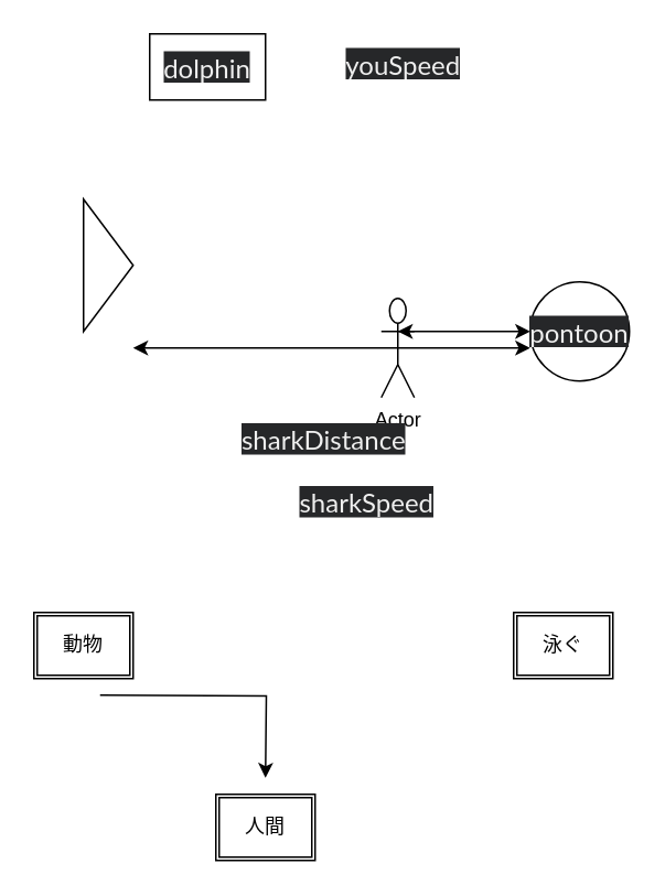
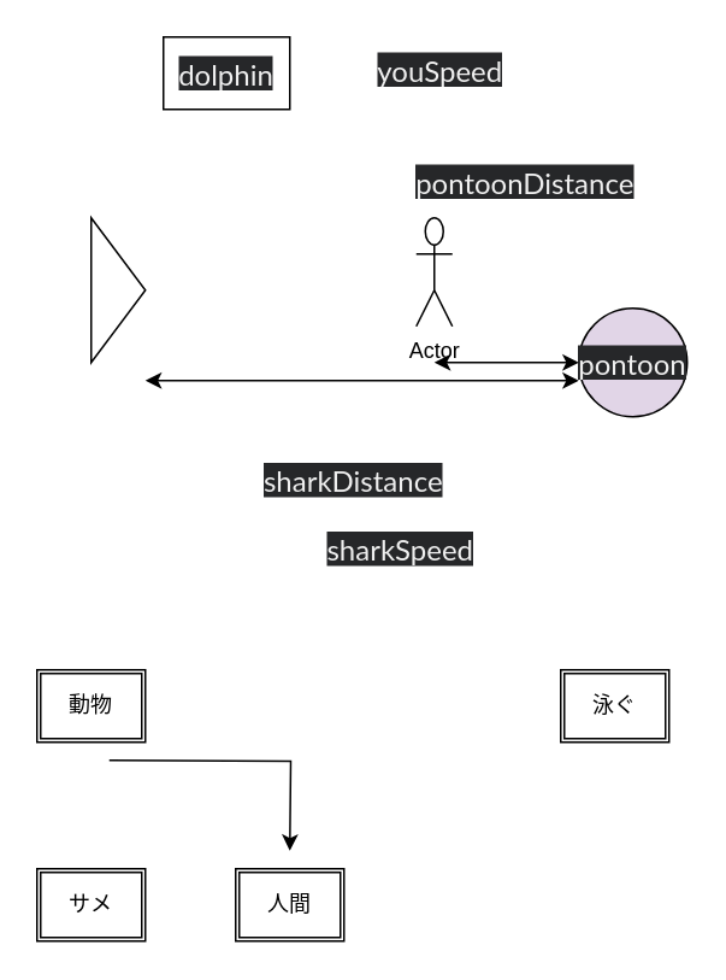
  <mxCell id="0" />
  <mxCell id="1" parent="0" />
- <mxCell id="2" value="&lt;span style=&quot;color: rgb(239 , 239 , 239) ; font-family: &amp;#34;lato&amp;#34; , &amp;#34;helvetica neue&amp;#34; , &amp;#34;helvetica&amp;#34; , &amp;#34;arial&amp;#34; , sans-serif ; font-size: 16px ; text-align: left ; background-color: rgb(38 , 39 , 41)&quot;&gt;pontoon&lt;/span&gt;" style="ellipse;whiteSpace=wrap;html=1;aspect=fixed;" vertex="1" parent="1"><mxGeometry x="320" y="170" width="60" height="60" as="geometry" /></mxCell>
- <mxCell id="3" value="Actor" style="shape=umlActor;verticalLabelPosition=bottom;labelBackgroundColor=#ffffff;verticalAlign=top;html=1;outlineConnect=0;" vertex="1" parent="1"><mxGeometry x="230" y="180" width="20" height="60" as="geometry" /></mxCell>
+ <mxCell id="2" value="&lt;span style=&quot;color: rgb(239 , 239 , 239) ; font-family: &amp;#34;lato&amp;#34; , &amp;#34;helvetica neue&amp;#34; , &amp;#34;helvetica&amp;#34; , &amp;#34;arial&amp;#34; , sans-serif ; font-size: 16px ; text-align: left ; background-color: rgb(38 , 39 , 41)&quot;&gt;pontoon&lt;/span&gt;" style="ellipse;whiteSpace=wrap;html=1;aspect=fixed;fillColor=#e1d5e7;" vertex="1" parent="1"><mxGeometry x="320" y="170" width="60" height="60" as="geometry" /></mxCell>
+ <mxCell id="3" value="Actor" style="shape=umlActor;verticalLabelPosition=bottom;labelBackgroundColor=#ffffff;verticalAlign=top;html=1;outlineConnect=0;" vertex="1" parent="1"><mxGeometry x="230" y="120" width="20" height="60" as="geometry" /></mxCell>
  <mxCell id="4" value="" style="triangle;whiteSpace=wrap;html=1;" vertex="1" parent="1"><mxGeometry x="50" y="120" width="30" height="80" as="geometry" /></mxCell>
  <mxCell id="5" value="" style="endArrow=classic;startArrow=classic;html=1;" edge="1" parent="1"><mxGeometry width="50" height="50" relative="1" as="geometry"><mxPoint x="240" y="200" as="sourcePoint" /><mxPoint x="320" y="200" as="targetPoint" /></mxGeometry></mxCell>
  <mxCell id="6" value="" style="endArrow=classic;startArrow=classic;html=1;" edge="1" parent="1"><mxGeometry width="50" height="50" relative="1" as="geometry"><mxPoint x="80" y="210" as="sourcePoint" /><mxPoint x="320" y="210" as="targetPoint" /><Array as="points"><mxPoint x="260" y="210" /></Array></mxGeometry></mxCell>
  <mxCell id="7" value="&lt;span style=&quot;color: rgb(239 , 239 , 239) ; font-family: &amp;#34;lato&amp;#34; , &amp;#34;helvetica neue&amp;#34; , &amp;#34;helvetica&amp;#34; , &amp;#34;arial&amp;#34; , sans-serif ; font-size: 16px ; text-align: left ; background-color: rgb(38 , 39 , 41)&quot;&gt;sharkDistance&lt;/span&gt;" style="text;html=1;align=center;verticalAlign=middle;resizable=0;points=[];autosize=1;" vertex="1" parent="1"><mxGeometry x="135" y="255" width="120" height="20" as="geometry" /></mxCell>
+ <mxCell id="8" value="&lt;span style=&quot;color: rgb(239 , 239 , 239) ; font-family: &amp;#34;lato&amp;#34; , &amp;#34;helvetica neue&amp;#34; , &amp;#34;helvetica&amp;#34; , &amp;#34;arial&amp;#34; , sans-serif ; font-size: 16px ; text-align: left ; background-color: rgb(38 , 39 , 41)&quot;&gt;pontoonDistance&lt;/span&gt;" style="text;html=1;align=center;verticalAlign=middle;resizable=0;points=[];autosize=1;" vertex="1" parent="1"><mxGeometry x="220" y="90" width="140" height="20" as="geometry" /></mxCell>
  <mxCell id="9" value="&lt;span style=&quot;color: rgb(239 , 239 , 239) ; font-family: &amp;#34;lato&amp;#34; , &amp;#34;helvetica neue&amp;#34; , &amp;#34;helvetica&amp;#34; , &amp;#34;arial&amp;#34; , sans-serif ; font-size: 16px ; text-align: left ; background-color: rgb(38 , 39 , 41)&quot;&gt;sharkSpeed&lt;/span&gt;" style="text;html=1;align=center;verticalAlign=middle;resizable=0;points=[];autosize=1;" vertex="1" parent="1"><mxGeometry x="171" y="293" width="100" height="20" as="geometry" /></mxCell>
  <mxCell id="10" value="&lt;span style=&quot;color: rgb(239 , 239 , 239) ; font-family: &amp;#34;lato&amp;#34; , &amp;#34;helvetica neue&amp;#34; , &amp;#34;helvetica&amp;#34; , &amp;#34;arial&amp;#34; , sans-serif ; font-size: 16px ; text-align: left ; background-color: rgb(38 , 39 , 41)&quot;&gt;youSpeed&lt;/span&gt;" style="text;html=1;align=center;verticalAlign=middle;resizable=0;points=[];autosize=1;" vertex="1" parent="1"><mxGeometry x="198" y="28" width="90" height="20" as="geometry" /></mxCell>
  <mxCell id="11" value="&lt;span style=&quot;color: rgb(239 , 239 , 239) ; font-family: &amp;#34;lato&amp;#34; , &amp;#34;helvetica neue&amp;#34; , &amp;#34;helvetica&amp;#34; , &amp;#34;arial&amp;#34; , sans-serif ; font-size: 16px ; text-align: left ; background-color: rgb(38 , 39 , 41)&quot;&gt;dolphin&lt;/span&gt;" style="whiteSpace=wrap;html=1;rounded=0;" vertex="1" parent="1"><mxGeometry x="90" y="20" width="70" height="40" as="geometry" /></mxCell>
  <mxCell id="12" value="動物" style="shape=ext;double=1;rounded=0;whiteSpace=wrap;html=1;" vertex="1" parent="1"><mxGeometry x="20" y="370" width="60" height="40" as="geometry" /></mxCell>
+ <mxCell id="13" value="サメ" style="shape=ext;double=1;rounded=0;whiteSpace=wrap;html=1;" vertex="1" parent="1"><mxGeometry x="20" y="480" width="60" height="40" as="geometry" /></mxCell>
  <mxCell id="14" value="人間" style="shape=ext;double=1;rounded=0;whiteSpace=wrap;html=1;" vertex="1" parent="1"><mxGeometry x="130" y="480" width="60" height="40" as="geometry" /></mxCell>
  <mxCell id="15" style="edgeStyle=orthogonalEdgeStyle;rounded=0;orthogonalLoop=1;jettySize=auto;html=1;" edge="1" parent="1"><mxGeometry relative="1" as="geometry"><mxPoint x="60" y="420" as="sourcePoint" /><mxPoint x="160" y="470" as="targetPoint" /></mxGeometry></mxCell>
  <mxCell id="16" value="泳ぐ" style="shape=ext;double=1;rounded=0;whiteSpace=wrap;html=1;" vertex="1" parent="1"><mxGeometry x="310" y="370" width="60" height="40" as="geometry" /></mxCell>
